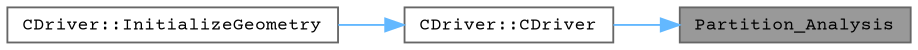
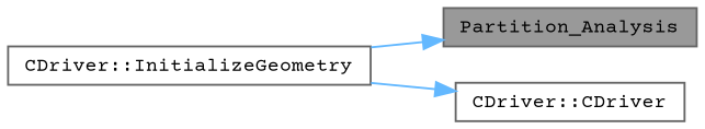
  digraph {
    fontname="Courier Prime"
    rankdir=RL
    node [color=grey40 fillcolor=white fontname="Courier Prime" fontsize=10 shape=box style=filled]
    edge [color=steelblue1 dir=back fontname="Courier Prime" fontsize=10 labelfontname=Helvetica labelfontsize=10 style=solid]
    n1 [color=gray40 fillcolor=grey60 fontcolor=black height=0.2 label=Partition_Analysis width=0.4]
    n2 [height=0.2 label="CDriver::InitializeGeometry" width=0.4]
    n3 [height=0.2 label="CDriver::CDriver" width=0.4]
-   n1 -> n3
+   n1 -> n2
    n3 -> n2
  }
